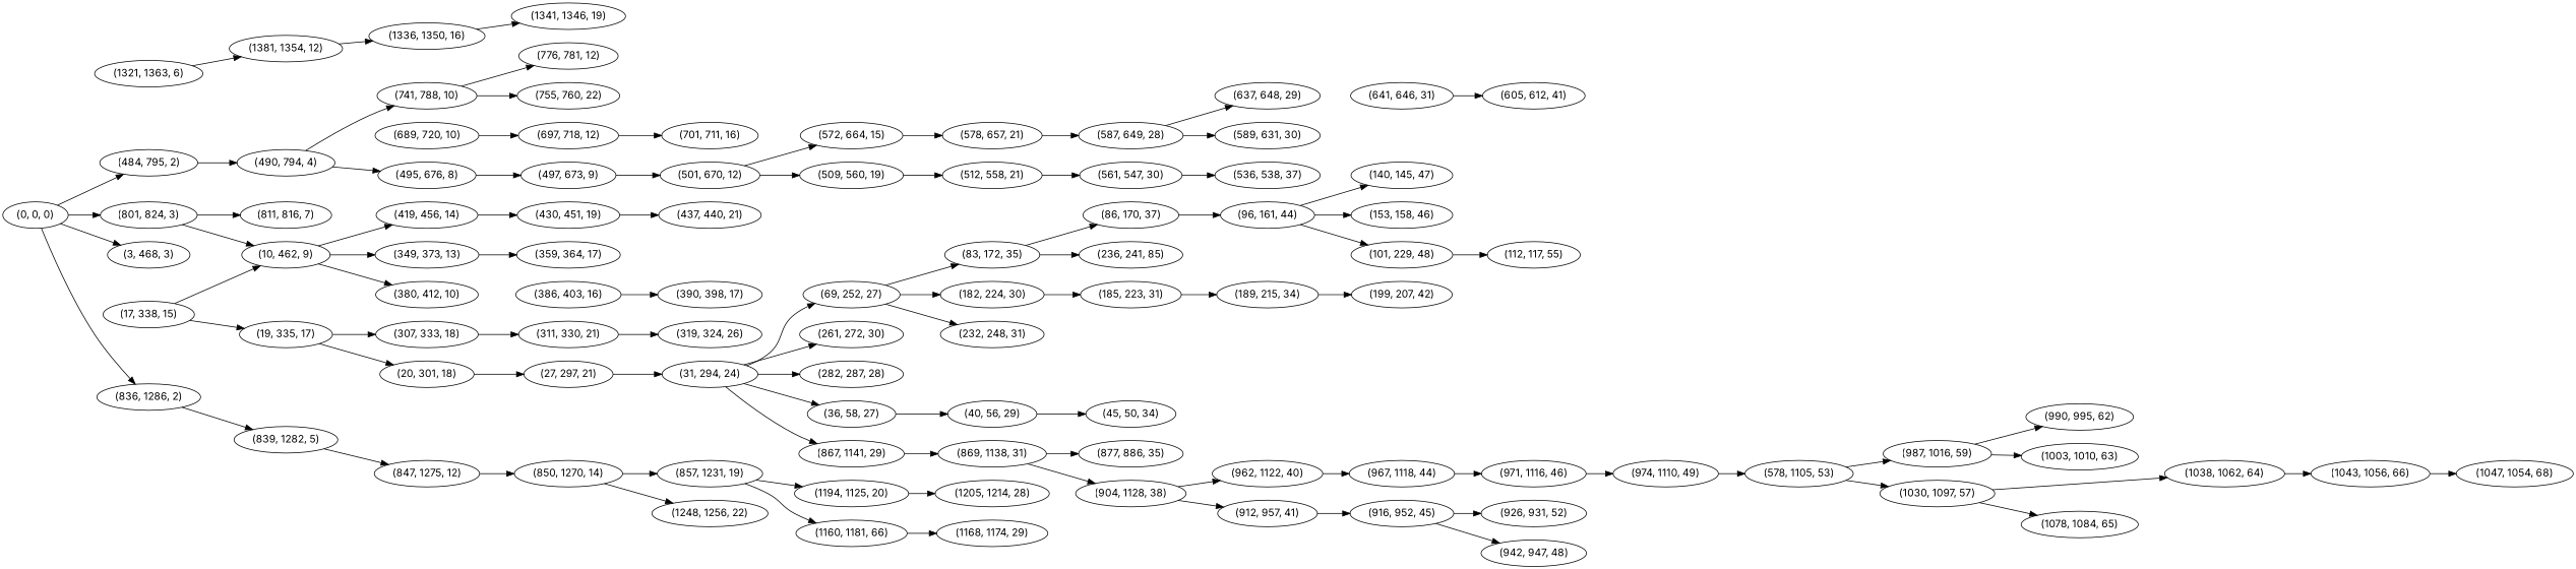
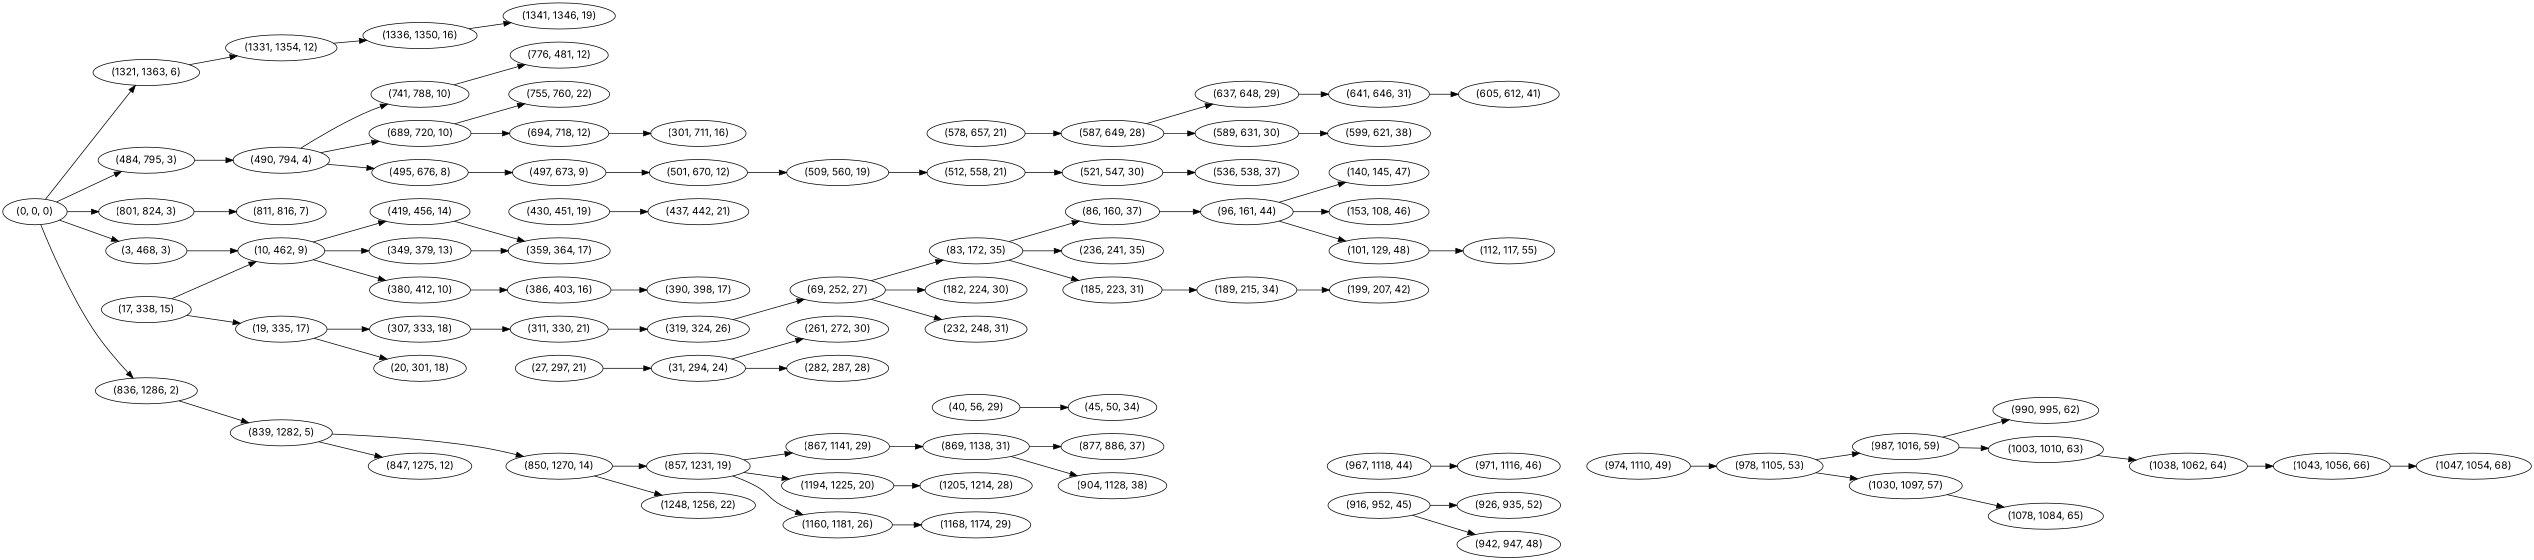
  digraph {
    fontname=Inter
    rankdir=LR
    node [fontname=Inter]
    edge [fontname=Inter]
    "(0, 0, 0)"
    "(3, 468, 3)"
-   "(484, 795, 3)" [label="(484, 795, 2)"]
+   "(484, 795, 3)"
    "(801, 824, 3)"
    "(836, 1286, 2)"
    "(1321, 1363, 6)"
    "(10, 462, 9)"
    "(490, 794, 4)"
    "(811, 816, 7)"
    "(839, 1282, 5)"
-   "(1331, 1354, 12)" [label="(1381, 1354, 12)"]
-   "(349, 373, 13)"
+   "(1331, 1354, 12)"
+   "(349, 373, 13)" [label="(349, 379, 13)"]
    "(380, 412, 10)"
    "(419, 456, 14)"
    "(17, 338, 15)"
    "(19, 335, 17)"
    "(359, 364, 17)"
    "(386, 403, 16)"
    "(430, 451, 19)"
    "(20, 301, 18)"
    "(307, 333, 18)"
    "(27, 297, 21)"
    "(311, 330, 21)"
    "(31, 294, 24)"
-   "(36, 58, 27)"
    "(69, 252, 27)"
    "(261, 272, 30)"
    "(282, 287, 28)"
    "(40, 56, 29)"
    "(83, 172, 35)"
    "(182, 224, 30)"
    "(232, 248, 31)"
    "(45, 50, 34)"
-   "(86, 170, 37)"
-   "(236, 241, 35)" [label="(236, 241, 85)"]
+   "(86, 170, 37)" [label="(86, 160, 37)"]
+   "(236, 241, 35)"
    "(185, 223, 31)"
    "(96, 161, 44)"
-   "(101, 129, 48)" [label="(101, 229, 48)"]
+   "(101, 129, 48)"
    "(140, 145, 47)"
-   "(153, 158, 46)"
+   "(153, 158, 46)" [label="(153, 108, 46)"]
    "(112, 117, 55)"
    "(189, 215, 34)"
    "(199, 207, 42)"
    "(319, 324, 26)"
    "(390, 398, 17)"
-   "(437, 442, 21)" [label="(437, 440, 21)"]
+   "(437, 442, 21)"
    "(495, 676, 8)"
    "(689, 720, 10)"
    "(741, 788, 10)"
    "(497, 673, 9)"
-   "(694, 718, 12)" [label="(697, 718, 12)"]
+   "(694, 718, 12)"
    "(755, 760, 22)"
-   "(776, 781, 12)"
+   "(776, 781, 12)" [label="(776, 481, 12)"]
    "(501, 670, 12)"
    "(509, 560, 19)"
-   "(572, 664, 15)"
    "(512, 558, 21)"
    "(578, 657, 21)"
-   "(521, 547, 30)" [label="(561, 547, 30)"]
+   "(521, 547, 30)"
    n60 [label="(536, 538, 37)"]
    "(587, 649, 28)"
    "(589, 631, 30)"
    "(637, 648, 29)"
+   "(599, 621, 38)"
    "(641, 646, 31)"
    "(605, 612, 41)"
-   "(701, 711, 16)"
+   "(701, 711, 16)" [label="(301, 711, 16)"]
    "(847, 1275, 12)"
    "(850, 1270, 14)"
    "(857, 1231, 19)"
    "(1248, 1256, 22)"
    "(867, 1141, 29)"
-   "(1160, 1181, 26)" [label="(1160, 1181, 66)"]
-   "(1194, 1225, 20)" [label="(1194, 1125, 20)"]
+   "(1160, 1181, 26)"
+   "(1194, 1225, 20)"
    "(869, 1138, 31)"
    "(1168, 1174, 29)"
    "(1205, 1214, 28)"
-   "(877, 886, 35)"
+   "(877, 886, 35)" [label="(877, 886, 37)"]
    "(904, 1128, 38)"
-   "(912, 957, 41)"
-   "(962, 1122, 40)"
    "(916, 952, 45)"
    "(967, 1118, 44)"
-   "(926, 931, 52)"
+   "(926, 931, 52)" [label="(926, 935, 52)"]
    "(942, 947, 48)"
    "(971, 1116, 46)"
    "(974, 1110, 49)"
-   "(978, 1105, 53)" [label="(578, 1105, 53)"]
+   "(978, 1105, 53)"
    "(987, 1016, 59)"
    "(1030, 1097, 57)"
    "(990, 995, 62)"
    "(1003, 1010, 63)"
    "(1038, 1062, 64)"
    "(1078, 1084, 65)"
    "(1043, 1056, 66)"
    "(1047, 1054, 68)"
    "(1336, 1350, 16)"
    "(1341, 1346, 19)"
    "(0, 0, 0)" -> "(3, 468, 3)"
    "(0, 0, 0)" -> "(484, 795, 3)"
    "(0, 0, 0)" -> "(801, 824, 3)"
    "(0, 0, 0)" -> "(836, 1286, 2)"
-   "(801, 824, 3)" -> "(10, 462, 9)"
+   "(0, 0, 0)" -> "(1321, 1363, 6)"
+   "(3, 468, 3)" -> "(10, 462, 9)"
    "(484, 795, 3)" -> "(490, 794, 4)"
    "(801, 824, 3)" -> "(811, 816, 7)"
    "(836, 1286, 2)" -> "(839, 1282, 5)"
    "(1321, 1363, 6)" -> "(1331, 1354, 12)"
    "(10, 462, 9)" -> "(349, 373, 13)"
    "(10, 462, 9)" -> "(380, 412, 10)"
    "(10, 462, 9)" -> "(419, 456, 14)"
    "(490, 794, 4)" -> "(495, 676, 8)"
+   "(490, 794, 4)" -> "(689, 720, 10)"
    "(490, 794, 4)" -> "(741, 788, 10)"
    "(839, 1282, 5)" -> "(847, 1275, 12)"
    "(1331, 1354, 12)" -> "(1336, 1350, 16)"
    "(349, 373, 13)" -> "(359, 364, 17)"
-   "(419, 456, 14)" -> "(430, 451, 19)"
+   "(380, 412, 10)" -> "(386, 403, 16)"
+   "(419, 456, 14)" -> "(359, 364, 17)"
    "(17, 338, 15)" -> "(10, 462, 9)"
    "(17, 338, 15)" -> "(19, 335, 17)"
    "(19, 335, 17)" -> "(20, 301, 18)"
    "(19, 335, 17)" -> "(307, 333, 18)"
    "(386, 403, 16)" -> "(390, 398, 17)"
    "(430, 451, 19)" -> "(437, 442, 21)"
-   "(20, 301, 18)" -> "(27, 297, 21)"
    "(307, 333, 18)" -> "(311, 330, 21)"
    "(27, 297, 21)" -> "(31, 294, 24)"
    "(311, 330, 21)" -> "(319, 324, 26)"
-   "(31, 294, 24)" -> "(36, 58, 27)"
-   "(31, 294, 24)" -> "(69, 252, 27)"
+   "(319, 324, 26)" -> "(69, 252, 27)"
    "(31, 294, 24)" -> "(261, 272, 30)"
    "(31, 294, 24)" -> "(282, 287, 28)"
-   "(36, 58, 27)" -> "(40, 56, 29)"
    "(69, 252, 27)" -> "(83, 172, 35)"
    "(69, 252, 27)" -> "(182, 224, 30)"
    "(69, 252, 27)" -> "(232, 248, 31)"
    "(40, 56, 29)" -> "(45, 50, 34)"
    "(83, 172, 35)" -> "(86, 170, 37)"
    "(83, 172, 35)" -> "(236, 241, 35)"
-   "(182, 224, 30)" -> "(185, 223, 31)"
+   "(83, 172, 35)" -> "(185, 223, 31)"
    "(86, 170, 37)" -> "(96, 161, 44)"
    "(185, 223, 31)" -> "(189, 215, 34)"
    "(96, 161, 44)" -> "(101, 129, 48)"
    "(96, 161, 44)" -> "(140, 145, 47)"
    "(96, 161, 44)" -> "(153, 158, 46)"
    "(101, 129, 48)" -> "(112, 117, 55)"
    "(189, 215, 34)" -> "(199, 207, 42)"
    "(495, 676, 8)" -> "(497, 673, 9)"
    "(689, 720, 10)" -> "(694, 718, 12)"
-   "(741, 788, 10)" -> "(755, 760, 22)"
+   "(689, 720, 10)" -> "(755, 760, 22)"
    "(741, 788, 10)" -> "(776, 781, 12)"
    "(497, 673, 9)" -> "(501, 670, 12)"
    "(694, 718, 12)" -> "(701, 711, 16)"
    "(501, 670, 12)" -> "(509, 560, 19)"
-   "(501, 670, 12)" -> "(572, 664, 15)"
    "(509, 560, 19)" -> "(512, 558, 21)"
-   "(572, 664, 15)" -> "(578, 657, 21)"
    "(512, 558, 21)" -> "(521, 547, 30)"
    "(578, 657, 21)" -> "(587, 649, 28)"
    "(521, 547, 30)" -> n60
    "(587, 649, 28)" -> "(589, 631, 30)"
    "(587, 649, 28)" -> "(637, 648, 29)"
+   "(589, 631, 30)" -> "(599, 621, 38)"
+   "(637, 648, 29)" -> "(641, 646, 31)"
    "(641, 646, 31)" -> "(605, 612, 41)"
-   "(847, 1275, 12)" -> "(850, 1270, 14)"
+   "(839, 1282, 5)" -> "(850, 1270, 14)"
    "(850, 1270, 14)" -> "(857, 1231, 19)"
    "(850, 1270, 14)" -> "(1248, 1256, 22)"
-   "(31, 294, 24)" -> "(867, 1141, 29)"
+   "(857, 1231, 19)" -> "(867, 1141, 29)"
    "(857, 1231, 19)" -> "(1160, 1181, 26)"
    "(857, 1231, 19)" -> "(1194, 1225, 20)"
    "(867, 1141, 29)" -> "(869, 1138, 31)"
    "(1160, 1181, 26)" -> "(1168, 1174, 29)"
    "(1194, 1225, 20)" -> "(1205, 1214, 28)"
    "(869, 1138, 31)" -> "(877, 886, 35)"
    "(869, 1138, 31)" -> "(904, 1128, 38)"
-   "(904, 1128, 38)" -> "(912, 957, 41)"
-   "(904, 1128, 38)" -> "(962, 1122, 40)"
-   "(912, 957, 41)" -> "(916, 952, 45)"
-   "(962, 1122, 40)" -> "(967, 1118, 44)"
    "(916, 952, 45)" -> "(926, 931, 52)"
    "(916, 952, 45)" -> "(942, 947, 48)"
    "(967, 1118, 44)" -> "(971, 1116, 46)"
-   "(971, 1116, 46)" -> "(974, 1110, 49)"
    "(974, 1110, 49)" -> "(978, 1105, 53)"
    "(978, 1105, 53)" -> "(987, 1016, 59)"
    "(978, 1105, 53)" -> "(1030, 1097, 57)"
    "(987, 1016, 59)" -> "(990, 995, 62)"
    "(987, 1016, 59)" -> "(1003, 1010, 63)"
-   "(1030, 1097, 57)" -> "(1038, 1062, 64)"
+   "(1003, 1010, 63)" -> "(1038, 1062, 64)"
    "(1030, 1097, 57)" -> "(1078, 1084, 65)"
    "(1038, 1062, 64)" -> "(1043, 1056, 66)"
    "(1043, 1056, 66)" -> "(1047, 1054, 68)"
    "(1336, 1350, 16)" -> "(1341, 1346, 19)"
  }
